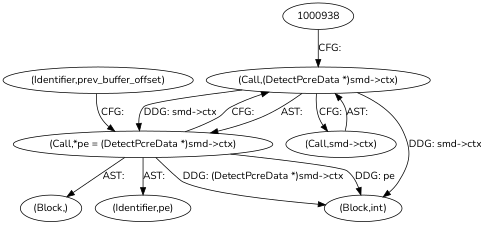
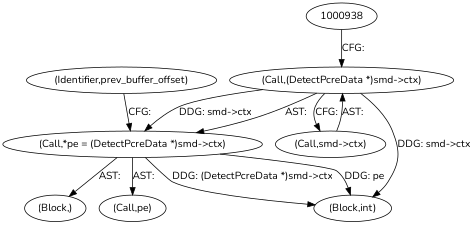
  digraph {
    fontname=Nunito
    node [fontname=Nunito]
    edge [fontname=Nunito]
    n1 [label="(Call,(DetectPcreData *)smd->ctx)"]
    n2 [label="(Call,*pe = (DetectPcreData *)smd->ctx)"]
    n3 [label="(Call,smd->ctx)"]
    n4 [label="(Block,int)"]
    n5 [label="(Block,)"]
-   n6 [label="(Identifier,pe)"]
+   n6 [label="(Call,pe)"]
    n7 [label="(Identifier,prev_buffer_offset)"]
    1000938
    n1 -> n2 [label="AST: "]
    n1 -> n2 [label="DDG: smd->ctx"]
    n1 -> n3 [label="CFG: "]
    n1 -> n4 [label="DDG: smd->ctx"]
-   n2 -> n1 [label="CFG: "]
    n2 -> n4 [label="DDG: pe"]
    n2 -> n4 [label="DDG: (DetectPcreData *)smd->ctx"]
    n2 -> n5 [label="AST: "]
    n2 -> n6 [label="AST: "]
    n3 -> n1 [label="AST: "]
    n7 -> n2 [label="CFG: "]
    1000938 -> n1 [label="CFG: "]
  }
